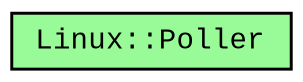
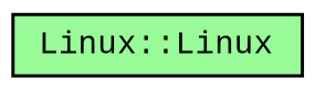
  digraph {
    rankdir=LR
    fontname="Liberation Mono"
-   n1 [color=black fillcolor=palegreen fontname="Liberation Mono" fontsize=10 height=0.2 label="Linux::Poller" shape=record style=filled width=0.4]
+   n1 [color=black fillcolor=palegreen fontname="Liberation Mono" fontsize=10 height=0.2 label="Linux::Linux" shape=record style=filled width=0.4]
  }
